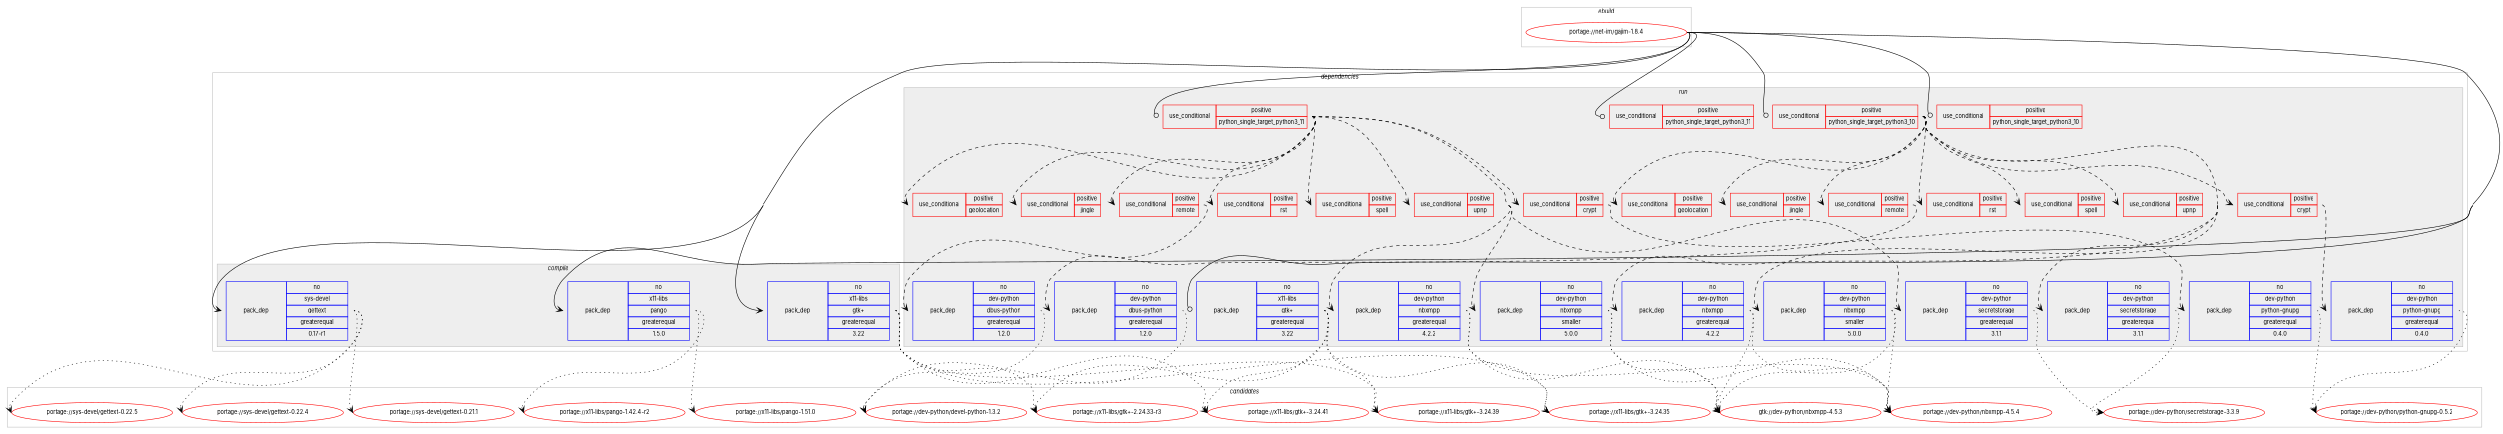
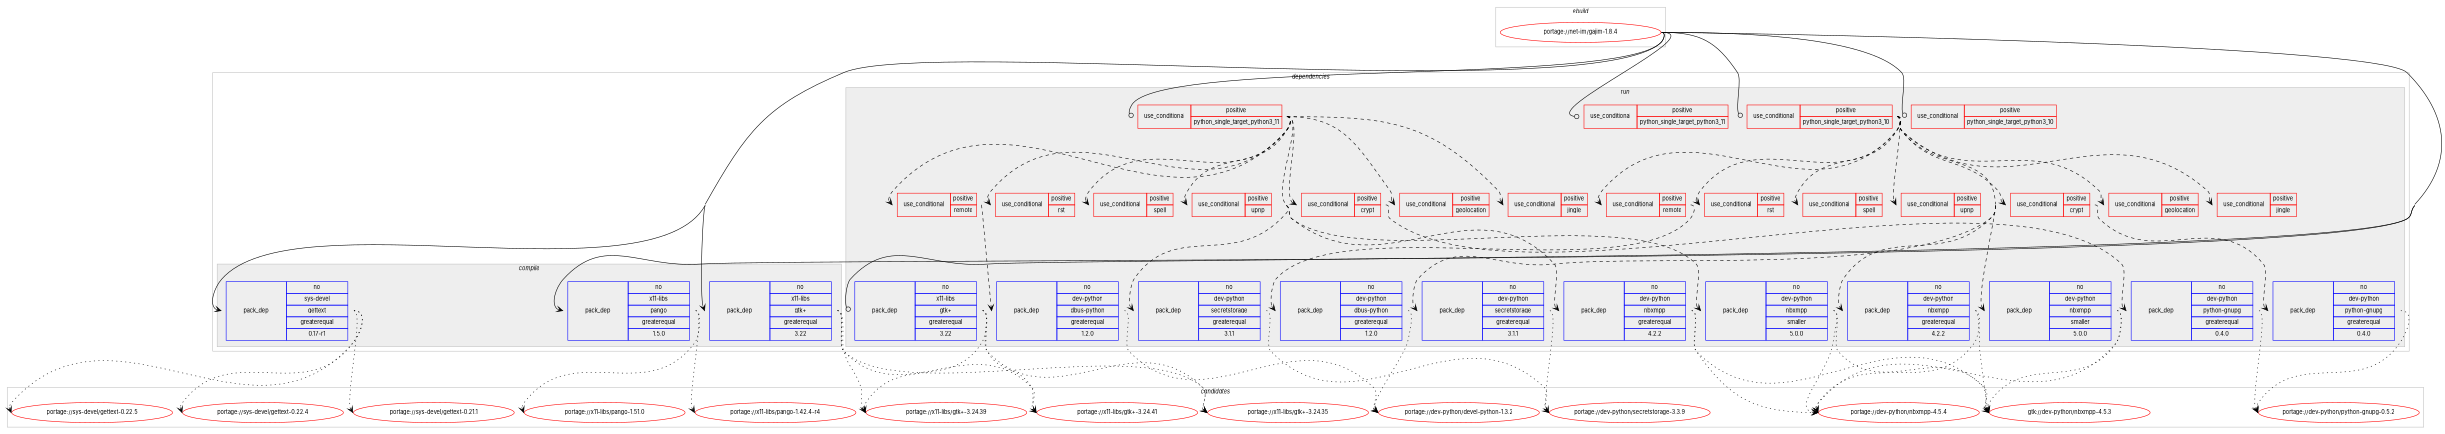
  digraph {
    compound=true
    concentrate=true
    fontname=Inter
    fontsize=10
    newrank=true
    rankdir=TB
    ranksep=1.5
    node [color=red fontname=Inter fontsize=10 shape=none]
    edge [arrowhead=vee fontname=Inter headport=w style=dotted tailport=e weight=20]
    n1 [label="portage://net-im/gajim-1.8.4" width=4 shape=""]
    n2 [color=blue label=<<TABLE BORDER="0" CELLBORDER="1" CELLSPACING="0" CELLPADDING="4" WIDTH="220"><TR><TD ROWSPAN="6" CELLPADDING="30">pack_dep</TD></TR><TR><TD WIDTH="110">no</TD></TR><TR><TD>sys-devel</TD></TR><TR><TD>gettext</TD></TR><TR><TD>greaterequal</TD></TR><TR><TD>0.17-r1</TD></TR></TABLE>>]
    n3 [color=blue label=<<TABLE BORDER="0" CELLBORDER="1" CELLSPACING="0" CELLPADDING="4" WIDTH="220"><TR><TD ROWSPAN="6" CELLPADDING="30">pack_dep</TD></TR><TR><TD WIDTH="110">no</TD></TR><TR><TD>x11-libs</TD></TR><TR><TD>gtk+</TD></TR><TR><TD>greaterequal</TD></TR><TR><TD>3.22</TD></TR></TABLE>>]
    n4 [color=blue label=<<TABLE BORDER="0" CELLBORDER="1" CELLSPACING="0" CELLPADDING="4" WIDTH="220"><TR><TD ROWSPAN="6" CELLPADDING="30">pack_dep</TD></TR><TR><TD WIDTH="110">no</TD></TR><TR><TD>x11-libs</TD></TR><TR><TD>pango</TD></TR><TR><TD>greaterequal</TD></TR><TR><TD>1.5.0</TD></TR></TABLE>>]
    n5 [label=<<TABLE BORDER="0" CELLBORDER="1" CELLSPACING="0" CELLPADDING="4"><TR><TD ROWSPAN="3" CELLPADDING="10">use_conditional</TD></TR><TR><TD>positive</TD></TR><TR><TD>python_single_target_python3_10</TD></TR></TABLE>>]
    n6 [color=blue label=<<TABLE BORDER="0" CELLBORDER="1" CELLSPACING="0" CELLPADDING="4" WIDTH="220"><TR><TD ROWSPAN="6" CELLPADDING="30">pack_dep</TD></TR><TR><TD WIDTH="110">no</TD></TR><TR><TD>dev-python</TD></TR><TR><TD>nbxmpp</TD></TR><TR><TD>greaterequal</TD></TR><TR><TD>4.2.2</TD></TR></TABLE>>]
    n7 [color=blue label=<<TABLE BORDER="0" CELLBORDER="1" CELLSPACING="0" CELLPADDING="4" WIDTH="220"><TR><TD ROWSPAN="6" CELLPADDING="30">pack_dep</TD></TR><TR><TD WIDTH="110">no</TD></TR><TR><TD>dev-python</TD></TR><TR><TD>nbxmpp</TD></TR><TR><TD>smaller</TD></TR><TR><TD>5.0.0</TD></TR></TABLE>>]
    n8 [color=blue label=<<TABLE BORDER="0" CELLBORDER="1" CELLSPACING="0" CELLPADDING="4" WIDTH="220"><TR><TD ROWSPAN="6" CELLPADDING="30">pack_dep</TD></TR><TR><TD WIDTH="110">no</TD></TR><TR><TD>dev-python</TD></TR><TR><TD>secretstorage</TD></TR><TR><TD>greaterequal</TD></TR><TR><TD>3.1.1</TD></TR></TABLE>>]
    n9 [color=blue label=<<TABLE BORDER="0" CELLBORDER="1" CELLSPACING="0" CELLPADDING="4" WIDTH="220"><TR><TD ROWSPAN="6" CELLPADDING="30">pack_dep</TD></TR><TR><TD WIDTH="110">no</TD></TR><TR><TD>dev-python</TD></TR><TR><TD>python-gnupg</TD></TR><TR><TD>greaterequal</TD></TR><TR><TD>0.4.0</TD></TR></TABLE>>]
    n10 [label=<<TABLE BORDER="0" CELLBORDER="1" CELLSPACING="0" CELLPADDING="4"><TR><TD ROWSPAN="3" CELLPADDING="10">use_conditional</TD></TR><TR><TD>positive</TD></TR><TR><TD>crypt</TD></TR></TABLE>>]
    n11 [label=<<TABLE BORDER="0" CELLBORDER="1" CELLSPACING="0" CELLPADDING="4"><TR><TD ROWSPAN="3" CELLPADDING="10">use_conditional</TD></TR><TR><TD>positive</TD></TR><TR><TD>geolocation</TD></TR></TABLE>>]
    n12 [label=<<TABLE BORDER="0" CELLBORDER="1" CELLSPACING="0" CELLPADDING="4"><TR><TD ROWSPAN="3" CELLPADDING="10">use_conditional</TD></TR><TR><TD>positive</TD></TR><TR><TD>jingle</TD></TR></TABLE>>]
    n13 [color=blue label=<<TABLE BORDER="0" CELLBORDER="1" CELLSPACING="0" CELLPADDING="4" WIDTH="220"><TR><TD ROWSPAN="6" CELLPADDING="30">pack_dep</TD></TR><TR><TD WIDTH="110">no</TD></TR><TR><TD>dev-python</TD></TR><TR><TD>dbus-python</TD></TR><TR><TD>greaterequal</TD></TR><TR><TD>1.2.0</TD></TR></TABLE>>]
    n14 [label=<<TABLE BORDER="0" CELLBORDER="1" CELLSPACING="0" CELLPADDING="4"><TR><TD ROWSPAN="3" CELLPADDING="10">use_conditional</TD></TR><TR><TD>positive</TD></TR><TR><TD>remote</TD></TR></TABLE>>]
    n15 [label=<<TABLE BORDER="0" CELLBORDER="1" CELLSPACING="0" CELLPADDING="4"><TR><TD ROWSPAN="3" CELLPADDING="10">use_conditional</TD></TR><TR><TD>positive</TD></TR><TR><TD>rst</TD></TR></TABLE>>]
    n16 [label=<<TABLE BORDER="0" CELLBORDER="1" CELLSPACING="0" CELLPADDING="4"><TR><TD ROWSPAN="3" CELLPADDING="10">use_conditional</TD></TR><TR><TD>positive</TD></TR><TR><TD>spell</TD></TR></TABLE>>]
    n17 [label=<<TABLE BORDER="0" CELLBORDER="1" CELLSPACING="0" CELLPADDING="4"><TR><TD ROWSPAN="3" CELLPADDING="10">use_conditional</TD></TR><TR><TD>positive</TD></TR><TR><TD>upnp</TD></TR></TABLE>>]
    n18 [label=<<TABLE BORDER="0" CELLBORDER="1" CELLSPACING="0" CELLPADDING="4"><TR><TD ROWSPAN="3" CELLPADDING="10">use_conditional</TD></TR><TR><TD>positive</TD></TR><TR><TD>python_single_target_python3_10</TD></TR></TABLE>>]
    n19 [color=blue label=<<TABLE BORDER="0" CELLBORDER="1" CELLSPACING="0" CELLPADDING="4" WIDTH="220"><TR><TD ROWSPAN="6" CELLPADDING="30">pack_dep</TD></TR><TR><TD WIDTH="110">no</TD></TR><TR><TD>x11-libs</TD></TR><TR><TD>gtk+</TD></TR><TR><TD>greaterequal</TD></TR><TR><TD>3.22</TD></TR></TABLE>>]
    n20 [label=<<TABLE BORDER="0" CELLBORDER="1" CELLSPACING="0" CELLPADDING="4"><TR><TD ROWSPAN="3" CELLPADDING="10">use_conditional</TD></TR><TR><TD>positive</TD></TR><TR><TD>python_single_target_python3_11</TD></TR></TABLE>>]
    n21 [color=blue label=<<TABLE BORDER="0" CELLBORDER="1" CELLSPACING="0" CELLPADDING="4" WIDTH="220"><TR><TD ROWSPAN="6" CELLPADDING="30">pack_dep</TD></TR><TR><TD WIDTH="110">no</TD></TR><TR><TD>dev-python</TD></TR><TR><TD>nbxmpp</TD></TR><TR><TD>greaterequal</TD></TR><TR><TD>4.2.2</TD></TR></TABLE>>]
    n22 [color=blue label=<<TABLE BORDER="0" CELLBORDER="1" CELLSPACING="0" CELLPADDING="4" WIDTH="220"><TR><TD ROWSPAN="6" CELLPADDING="30">pack_dep</TD></TR><TR><TD WIDTH="110">no</TD></TR><TR><TD>dev-python</TD></TR><TR><TD>nbxmpp</TD></TR><TR><TD>smaller</TD></TR><TR><TD>5.0.0</TD></TR></TABLE>>]
    n23 [color=blue label=<<TABLE BORDER="0" CELLBORDER="1" CELLSPACING="0" CELLPADDING="4" WIDTH="220"><TR><TD ROWSPAN="6" CELLPADDING="30">pack_dep</TD></TR><TR><TD WIDTH="110">no</TD></TR><TR><TD>dev-python</TD></TR><TR><TD>secretstorage</TD></TR><TR><TD>greaterequal</TD></TR><TR><TD>3.1.1</TD></TR></TABLE>>]
    n24 [color=blue label=<<TABLE BORDER="0" CELLBORDER="1" CELLSPACING="0" CELLPADDING="4" WIDTH="220"><TR><TD ROWSPAN="6" CELLPADDING="30">pack_dep</TD></TR><TR><TD WIDTH="110">no</TD></TR><TR><TD>dev-python</TD></TR><TR><TD>python-gnupg</TD></TR><TR><TD>greaterequal</TD></TR><TR><TD>0.4.0</TD></TR></TABLE>>]
    n25 [label=<<TABLE BORDER="0" CELLBORDER="1" CELLSPACING="0" CELLPADDING="4"><TR><TD ROWSPAN="3" CELLPADDING="10">use_conditional</TD></TR><TR><TD>positive</TD></TR><TR><TD>crypt</TD></TR></TABLE>>]
    n26 [label=<<TABLE BORDER="0" CELLBORDER="1" CELLSPACING="0" CELLPADDING="4"><TR><TD ROWSPAN="3" CELLPADDING="10">use_conditional</TD></TR><TR><TD>positive</TD></TR><TR><TD>geolocation</TD></TR></TABLE>>]
    n27 [label=<<TABLE BORDER="0" CELLBORDER="1" CELLSPACING="0" CELLPADDING="4"><TR><TD ROWSPAN="3" CELLPADDING="10">use_conditional</TD></TR><TR><TD>positive</TD></TR><TR><TD>jingle</TD></TR></TABLE>>]
    n28 [color=blue label=<<TABLE BORDER="0" CELLBORDER="1" CELLSPACING="0" CELLPADDING="4" WIDTH="220"><TR><TD ROWSPAN="6" CELLPADDING="30">pack_dep</TD></TR><TR><TD WIDTH="110">no</TD></TR><TR><TD>dev-python</TD></TR><TR><TD>dbus-python</TD></TR><TR><TD>greaterequal</TD></TR><TR><TD>1.2.0</TD></TR></TABLE>>]
    n29 [label=<<TABLE BORDER="0" CELLBORDER="1" CELLSPACING="0" CELLPADDING="4"><TR><TD ROWSPAN="3" CELLPADDING="10">use_conditional</TD></TR><TR><TD>positive</TD></TR><TR><TD>remote</TD></TR></TABLE>>]
    n30 [label=<<TABLE BORDER="0" CELLBORDER="1" CELLSPACING="0" CELLPADDING="4"><TR><TD ROWSPAN="3" CELLPADDING="10">use_conditional</TD></TR><TR><TD>positive</TD></TR><TR><TD>rst</TD></TR></TABLE>>]
    n31 [label=<<TABLE BORDER="0" CELLBORDER="1" CELLSPACING="0" CELLPADDING="4"><TR><TD ROWSPAN="3" CELLPADDING="10">use_conditional</TD></TR><TR><TD>positive</TD></TR><TR><TD>spell</TD></TR></TABLE>>]
    n32 [label=<<TABLE BORDER="0" CELLBORDER="1" CELLSPACING="0" CELLPADDING="4"><TR><TD ROWSPAN="3" CELLPADDING="10">use_conditional</TD></TR><TR><TD>positive</TD></TR><TR><TD>upnp</TD></TR></TABLE>>]
    n33 [label=<<TABLE BORDER="0" CELLBORDER="1" CELLSPACING="0" CELLPADDING="4"><TR><TD ROWSPAN="3" CELLPADDING="10">use_conditional</TD></TR><TR><TD>positive</TD></TR><TR><TD>python_single_target_python3_11</TD></TR></TABLE>>]
    n34 [label="portage://sys-devel/gettext-0.21.1" width=4 shape=""]
    n35 [label="portage://sys-devel/gettext-0.22.4" width=4 shape=""]
    n36 [label="portage://sys-devel/gettext-0.22.5" width=4 shape=""]
-   n37 [label="portage://x11-libs/gtk+-2.24.33-r3" width=4 shape=""]
    n38 [label="portage://x11-libs/gtk+-3.24.35" width=4 shape=""]
    n39 [label="portage://x11-libs/gtk+-3.24.39" width=4 shape=""]
    n40 [label="portage://x11-libs/gtk+-3.24.41" width=4 shape=""]
-   n41 [label="portage://x11-libs/pango-1.42.4-r2" width=4 shape=""]
+   n41 [label="portage://x11-libs/pango-1.42.4-r4" width=4 shape=""]
    n42 [label="portage://x11-libs/pango-1.51.0" width=4 shape=""]
    n43 [label="gtk://dev-python/nbxmpp-4.5.3" width=4 shape=""]
    n44 [label="portage://dev-python/nbxmpp-4.5.4" width=4 shape=""]
    n45 [label="portage://dev-python/secretstorage-3.3.9" width=4 shape=""]
    n46 [label="portage://dev-python/python-gnupg-0.5.2" width=4 shape=""]
    n47 [label="portage://dev-python/devel-python-1.3.2" width=4 shape=""]
    subgraph cluster_1 {
      color=gray
      label=<<i>ebuild</i>>
      rank=same
      n1
    }
    subgraph cluster_2 {
      color=gray
      label=<<i>dependencies</i>>
      subgraph cluster_3 {
        color=gray
        fillcolor="#eeeeee"
        label=<<i>compile</i>>
        style=filled
        subgraph sub_4 {
          color=gray
          fillcolor="#eeeeee"
          label=<<i>compile</i>>
          style=filled
          n2
        }
        subgraph sub_5 {
          color=gray
          fillcolor="#eeeeee"
          label=<<i>compile</i>>
          style=filled
          n3
        }
        subgraph sub_6 {
          color=gray
          fillcolor="#eeeeee"
          label=<<i>compile</i>>
          style=filled
          n4
        }
      }
      subgraph cluster_7 {
        color=gray
        fillcolor="#eeeeee"
        label=<<i>compile and run</i>>
        style=filled
      }
      subgraph cluster_8 {
        color=gray
        fillcolor="#eeeeee"
        label=<<i>run</i>>
        style=filled
        subgraph sub_9 {
          color=gray
          fillcolor="#eeeeee"
          label=<<i>run</i>>
          style=filled
          n5
        }
        subgraph sub_10 {
          color=gray
          fillcolor="#eeeeee"
          label=<<i>run</i>>
          style=filled
          n18
          subgraph sub_11 {
            color=gray
            fillcolor="#eeeeee"
            label=<<i>run</i>>
            style=filled
            n6
          }
          subgraph sub_12 {
            color=gray
            fillcolor="#eeeeee"
            label=<<i>run</i>>
            style=filled
            n7
          }
          subgraph sub_13 {
            color=gray
            fillcolor="#eeeeee"
            label=<<i>run</i>>
            style=filled
            n8
          }
          subgraph sub_14 {
            color=gray
            fillcolor="#eeeeee"
            label=<<i>run</i>>
            style=filled
            n10
            subgraph sub_15 {
              color=gray
              fillcolor="#eeeeee"
              label=<<i>run</i>>
              style=filled
              n9
            }
          }
          subgraph sub_16 {
            color=gray
            fillcolor="#eeeeee"
            label=<<i>run</i>>
            style=filled
            n11
          }
          subgraph sub_17 {
            color=gray
            fillcolor="#eeeeee"
            label=<<i>run</i>>
            style=filled
            n12
          }
          subgraph sub_18 {
            color=gray
            fillcolor="#eeeeee"
            label=<<i>run</i>>
            style=filled
            n14
            subgraph sub_19 {
              color=gray
              fillcolor="#eeeeee"
              label=<<i>run</i>>
              style=filled
              n13
            }
          }
          subgraph sub_20 {
            color=gray
            fillcolor="#eeeeee"
            label=<<i>run</i>>
            style=filled
            n15
          }
          subgraph sub_21 {
            color=gray
            fillcolor="#eeeeee"
            label=<<i>run</i>>
            style=filled
            n16
          }
          subgraph sub_22 {
            color=gray
            fillcolor="#eeeeee"
            label=<<i>run</i>>
            style=filled
            n17
          }
        }
        subgraph sub_23 {
          color=gray
          fillcolor="#eeeeee"
          label=<<i>run</i>>
          style=filled
          n19
        }
        subgraph sub_24 {
          color=gray
          fillcolor="#eeeeee"
          label=<<i>run</i>>
          style=filled
          n20
        }
        subgraph sub_25 {
          color=gray
          fillcolor="#eeeeee"
          label=<<i>run</i>>
          style=filled
          n33
          subgraph sub_26 {
            color=gray
            fillcolor="#eeeeee"
            label=<<i>run</i>>
            style=filled
            n21
          }
          subgraph sub_27 {
            color=gray
            fillcolor="#eeeeee"
            label=<<i>run</i>>
            style=filled
            n22
          }
          subgraph sub_28 {
            color=gray
            fillcolor="#eeeeee"
            label=<<i>run</i>>
            style=filled
            n23
          }
          subgraph sub_29 {
            color=gray
            fillcolor="#eeeeee"
            label=<<i>run</i>>
            style=filled
            n25
            subgraph sub_30 {
              color=gray
              fillcolor="#eeeeee"
              label=<<i>run</i>>
              style=filled
              n24
            }
          }
          subgraph sub_31 {
            color=gray
            fillcolor="#eeeeee"
            label=<<i>run</i>>
            style=filled
            n26
          }
          subgraph sub_32 {
            color=gray
            fillcolor="#eeeeee"
            label=<<i>run</i>>
            style=filled
            n27
          }
          subgraph sub_33 {
            color=gray
            fillcolor="#eeeeee"
            label=<<i>run</i>>
            style=filled
            n29
            subgraph sub_34 {
              color=gray
              fillcolor="#eeeeee"
              label=<<i>run</i>>
              style=filled
              n28
            }
          }
          subgraph sub_35 {
            color=gray
            fillcolor="#eeeeee"
            label=<<i>run</i>>
            style=filled
            n30
          }
          subgraph sub_36 {
            color=gray
            fillcolor="#eeeeee"
            label=<<i>run</i>>
            style=filled
            n31
          }
          subgraph sub_37 {
            color=gray
            fillcolor="#eeeeee"
            label=<<i>run</i>>
            style=filled
            n32
          }
        }
      }
    }
    subgraph cluster_38 {
      color=gray
      label=<<i>candidates</i>>
      rank=same
      subgraph sub_39 {
        color=black
        label=<<i>candidates</i>>
        nodesep=1
        rank=same
        n34
        n35
        n36
      }
      subgraph sub_40 {
        color=black
        label=<<i>candidates</i>>
        nodesep=1
        rank=same
-       n37
        n38
        n39
        n40
      }
      subgraph sub_41 {
        color=black
        label=<<i>candidates</i>>
        nodesep=1
        rank=same
        n41
        n42
      }
      subgraph sub_42 {
        color=black
        label=<<i>candidates</i>>
        nodesep=1
        rank=same
        n43
        n44
      }
      subgraph sub_43 {
        color=black
        label=<<i>candidates</i>>
        nodesep=1
        rank=same
        n43
        n44
      }
      subgraph sub_44 {
        color=black
        label=<<i>candidates</i>>
        nodesep=1
        rank=same
        n45
      }
      subgraph sub_45 {
        color=black
        label=<<i>candidates</i>>
        nodesep=1
        rank=same
        n46
      }
      subgraph sub_46 {
        color=black
        label=<<i>candidates</i>>
        nodesep=1
        rank=same
        n47
      }
      subgraph sub_47 {
        color=black
        label=<<i>candidates</i>>
        nodesep=1
        rank=same
        n43
        n44
      }
      subgraph sub_48 {
        color=black
        label=<<i>candidates</i>>
        nodesep=1
        rank=same
        n43
        n44
      }
      subgraph sub_49 {
        color=black
        label=<<i>candidates</i>>
        nodesep=1
        rank=same
        n45
      }
      subgraph sub_50 {
        color=black
        label=<<i>candidates</i>>
        nodesep=1
        rank=same
        n46
      }
      subgraph sub_51 {
        color=black
        label=<<i>candidates</i>>
        nodesep=1
        rank=same
        n47
      }
      subgraph sub_52 {
        color=black
        label=<<i>candidates</i>>
        nodesep=1
        rank=same
-       n37
        n38
        n39
        n40
      }
    }
    n1 -> n2 [style=solid]
    n1 -> n3 [style=solid]
    n1 -> n4 [style=solid]
    n1 -> n5 [arrowhead=odot style=solid]
    n1 -> n18 [arrowhead=odot style=solid]
    n1 -> n19 [arrowhead=odot style=solid]
    n1 -> n20 [arrowhead=odot style=solid]
    n1 -> n33 [arrowhead=odot style=solid]
    n2 -> n34 [weight=100]
    n2 -> n35 [weight=100]
    n2 -> n36 [weight=100]
-   n3 -> n37 [weight=100]
    n3 -> n38 [weight=100]
    n3 -> n39 [weight=100]
    n3 -> n40 [weight=100]
    n4 -> n41 [weight=100]
    n4 -> n42 [weight=100]
    n6 -> n43 [weight=100]
    n6 -> n44 [weight=100]
    n7 -> n43 [weight=100]
    n7 -> n44 [weight=100]
    n8 -> n45 [weight=100]
    n9 -> n46 [weight=100]
    n10 -> n9 [style=dashed]
    n13 -> n47 [weight=100]
    n14 -> n13 [style=dashed]
    n18 -> n6 [style=dashed]
    n18 -> n7 [style=dashed]
    n18 -> n8 [style=dashed]
    n18 -> n10 [style=dashed]
    n18 -> n11 [style=dashed]
    n18 -> n12 [style=dashed]
    n18 -> n14 [style=dashed]
    n18 -> n15 [style=dashed]
    n18 -> n16 [style=dashed]
    n18 -> n17 [style=dashed]
-   n19 -> n37 [weight=100]
    n19 -> n38 [weight=100]
    n19 -> n39 [weight=100]
    n19 -> n40 [weight=100]
    n21 -> n43 [weight=100]
    n21 -> n44 [weight=100]
    n22 -> n43 [weight=100]
    n22 -> n44 [weight=100]
    n23 -> n45 [weight=100]
    n24 -> n46 [weight=100]
    n25 -> n24 [style=dashed]
    n28 -> n47 [weight=100]
    n29 -> n28 [style=dashed]
    n33 -> n21 [style=dashed]
    n33 -> n22 [style=dashed]
    n33 -> n23 [style=dashed]
    n33 -> n25 [style=dashed]
    n33 -> n26 [style=dashed]
    n33 -> n27 [style=dashed]
    n33 -> n29 [style=dashed]
    n33 -> n30 [style=dashed]
    n33 -> n31 [style=dashed]
    n33 -> n32 [style=dashed]
  }
